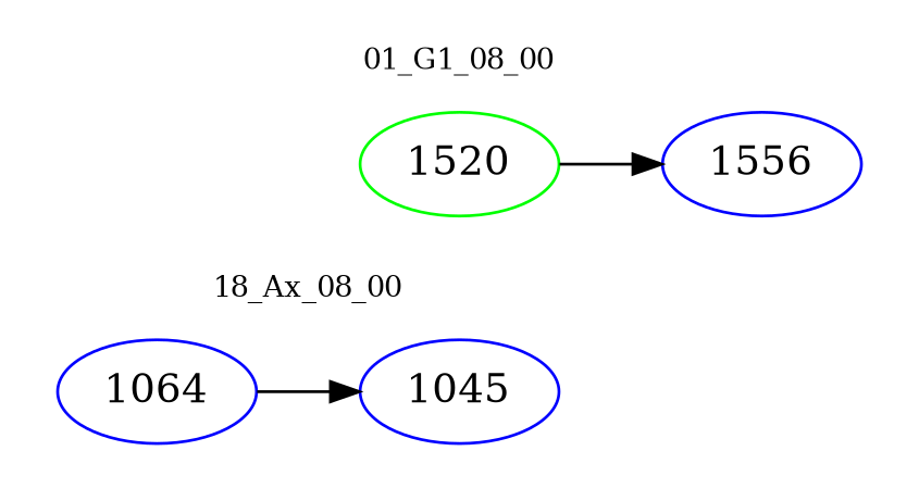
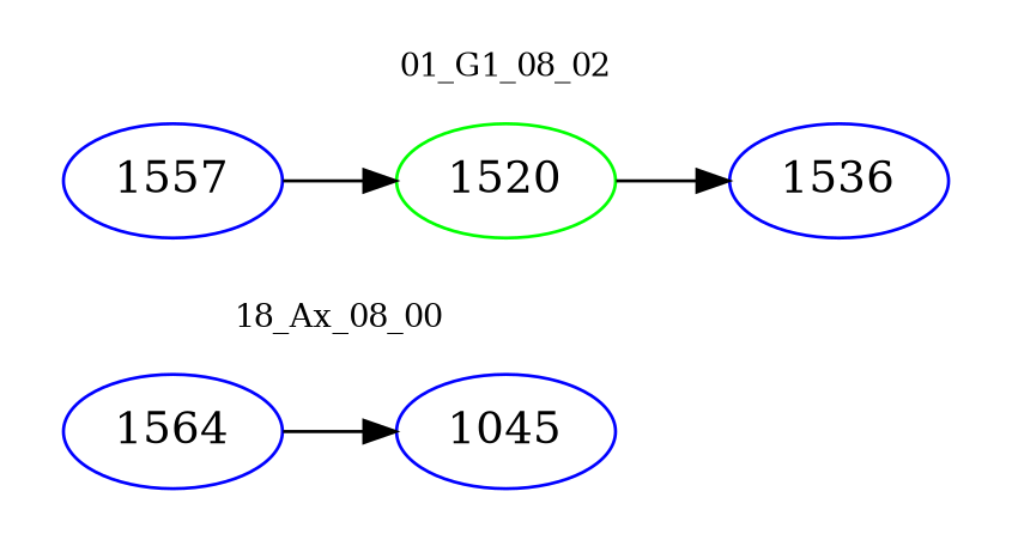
  digraph {
    rankdir=LR
    node [color=blue]
    edge [color=black]
-   n1 [label=1064]
+   n1 [label=1564]
    n2 [label=1045]
+   n3 [label=1557]
    n4 [color=green label=1520]
-   n5 [label=1556]
+   n5 [label=1536]
    subgraph cluster_1 {
      color=white
      fontsize=10
      label="18_Ax_08_00"
      n1
      n2
    }
    subgraph cluster_2 {
      color=white
      fontsize=10
-     label="01_G1_08_00"
+     label="01_G1_08_02"
+     n3
      n4
      n5
    }
    n1 -> n2
+   n3 -> n4
    n4 -> n5
  }
